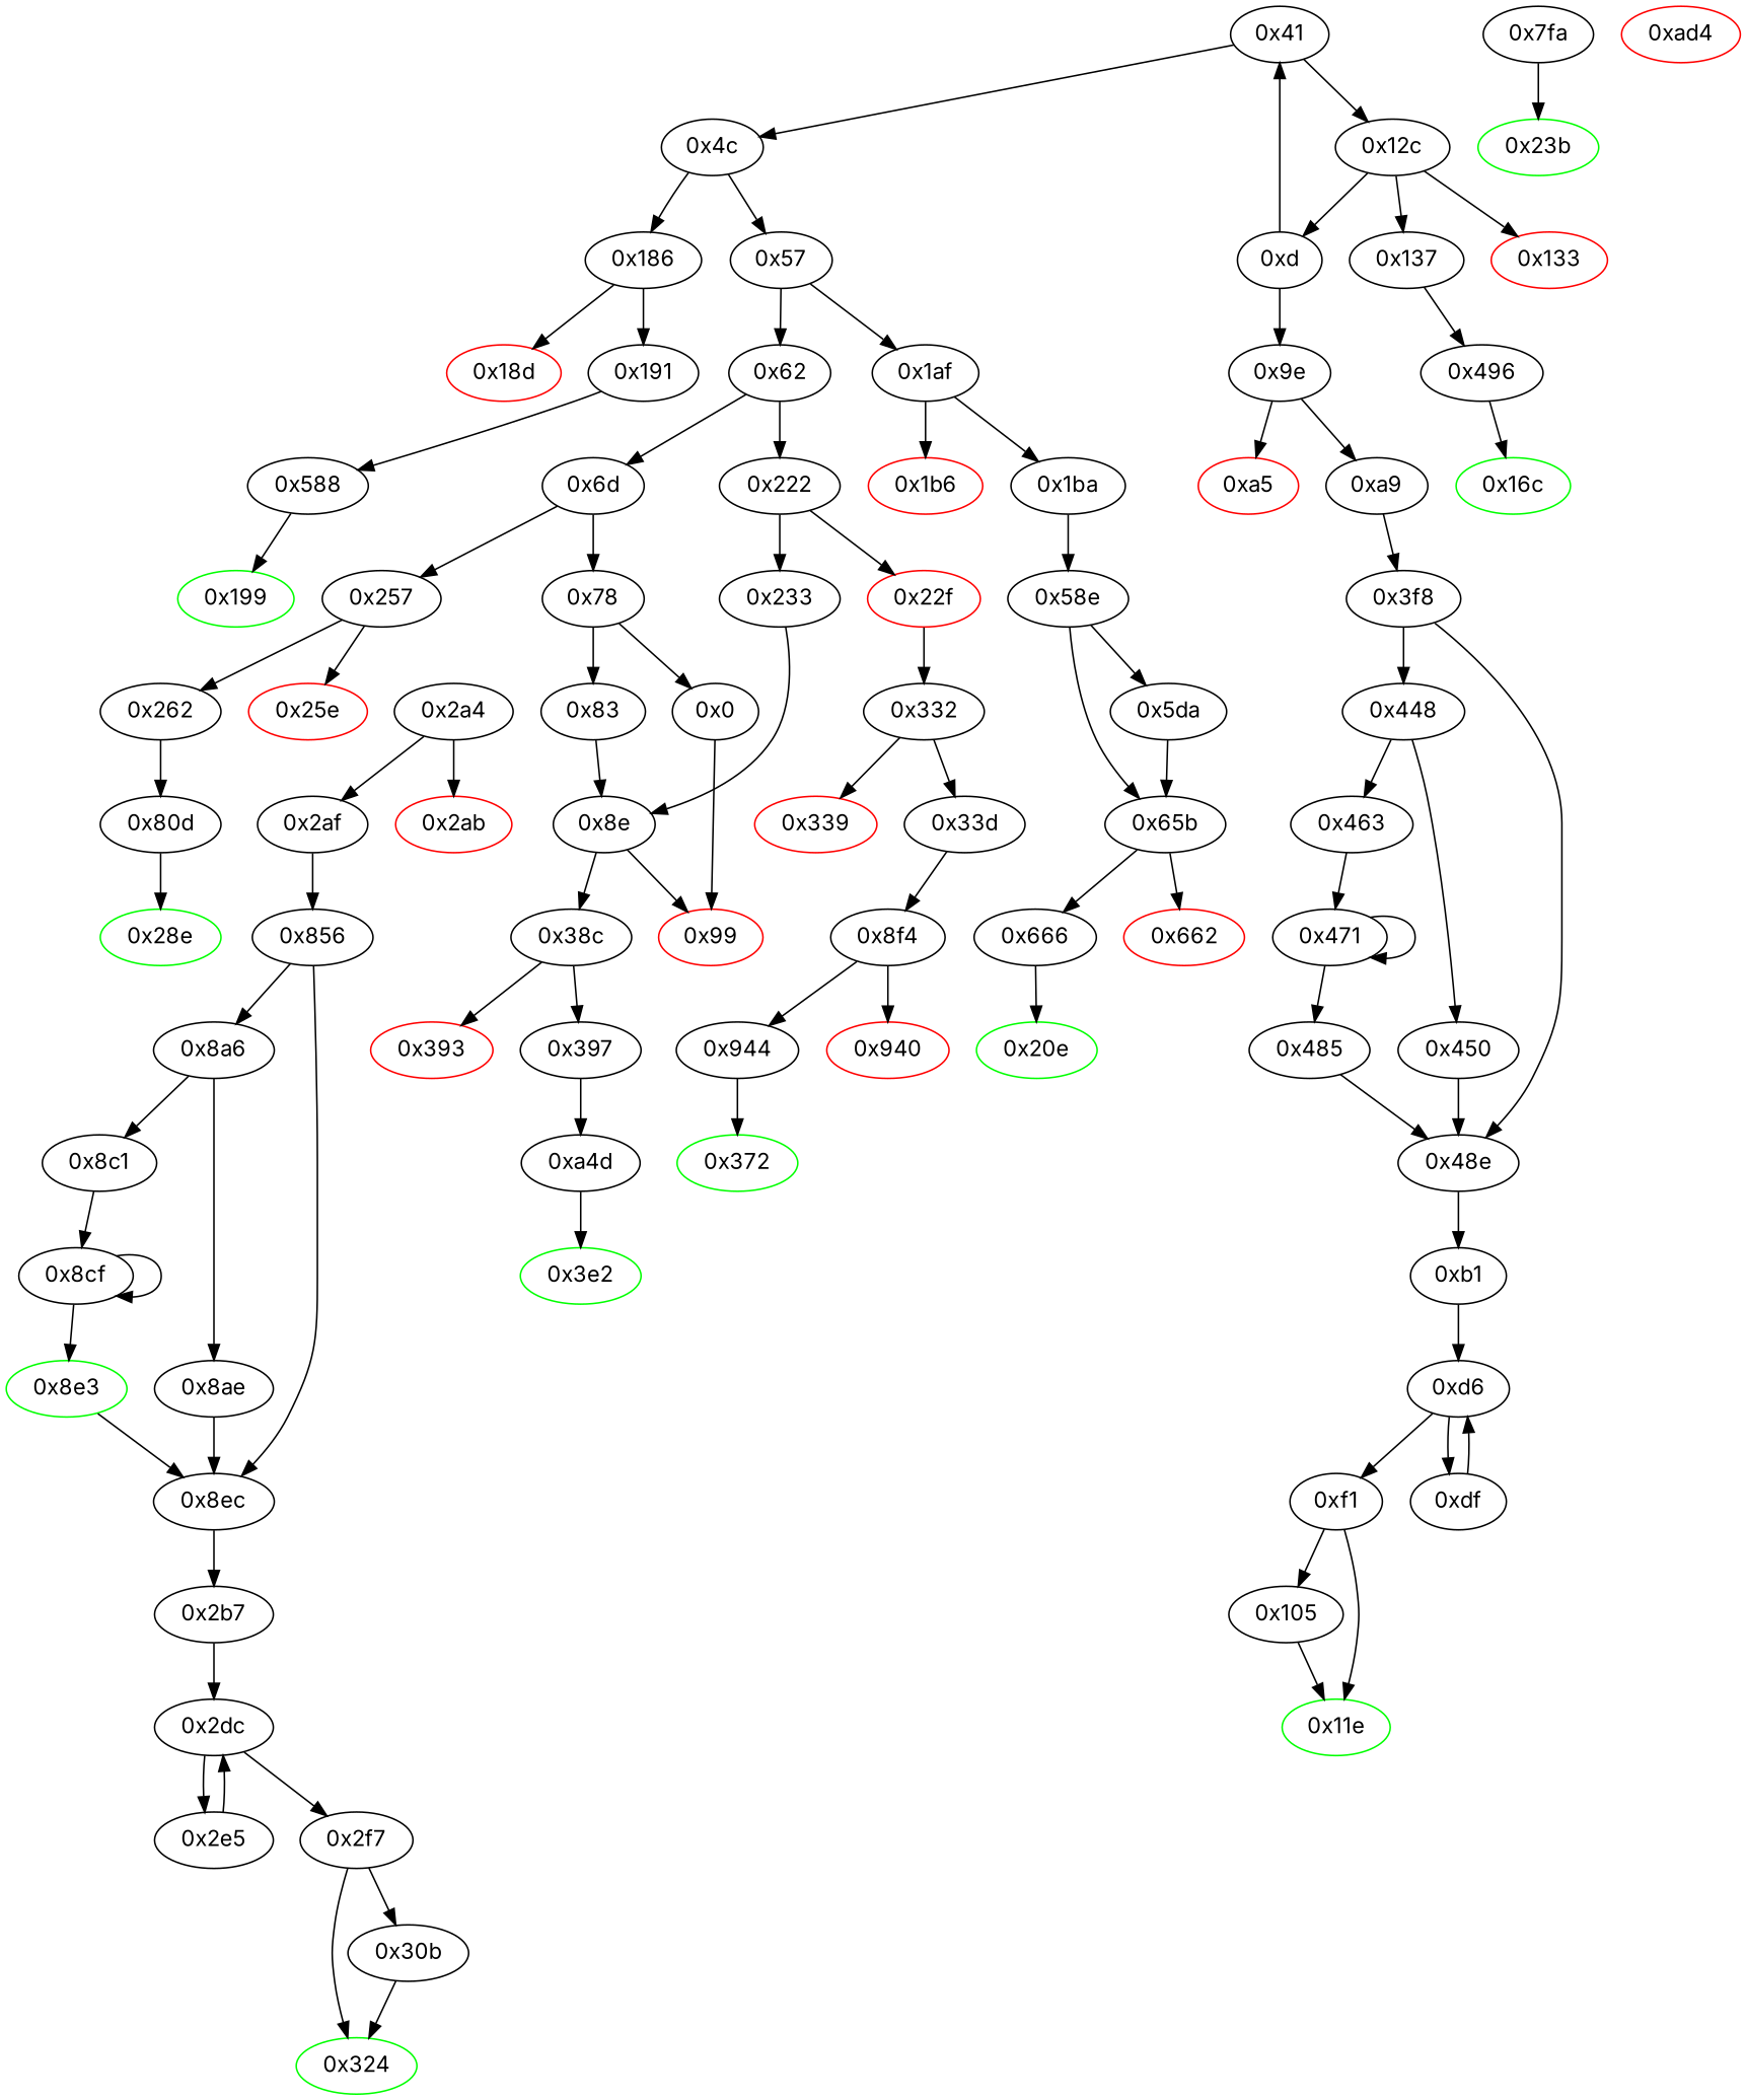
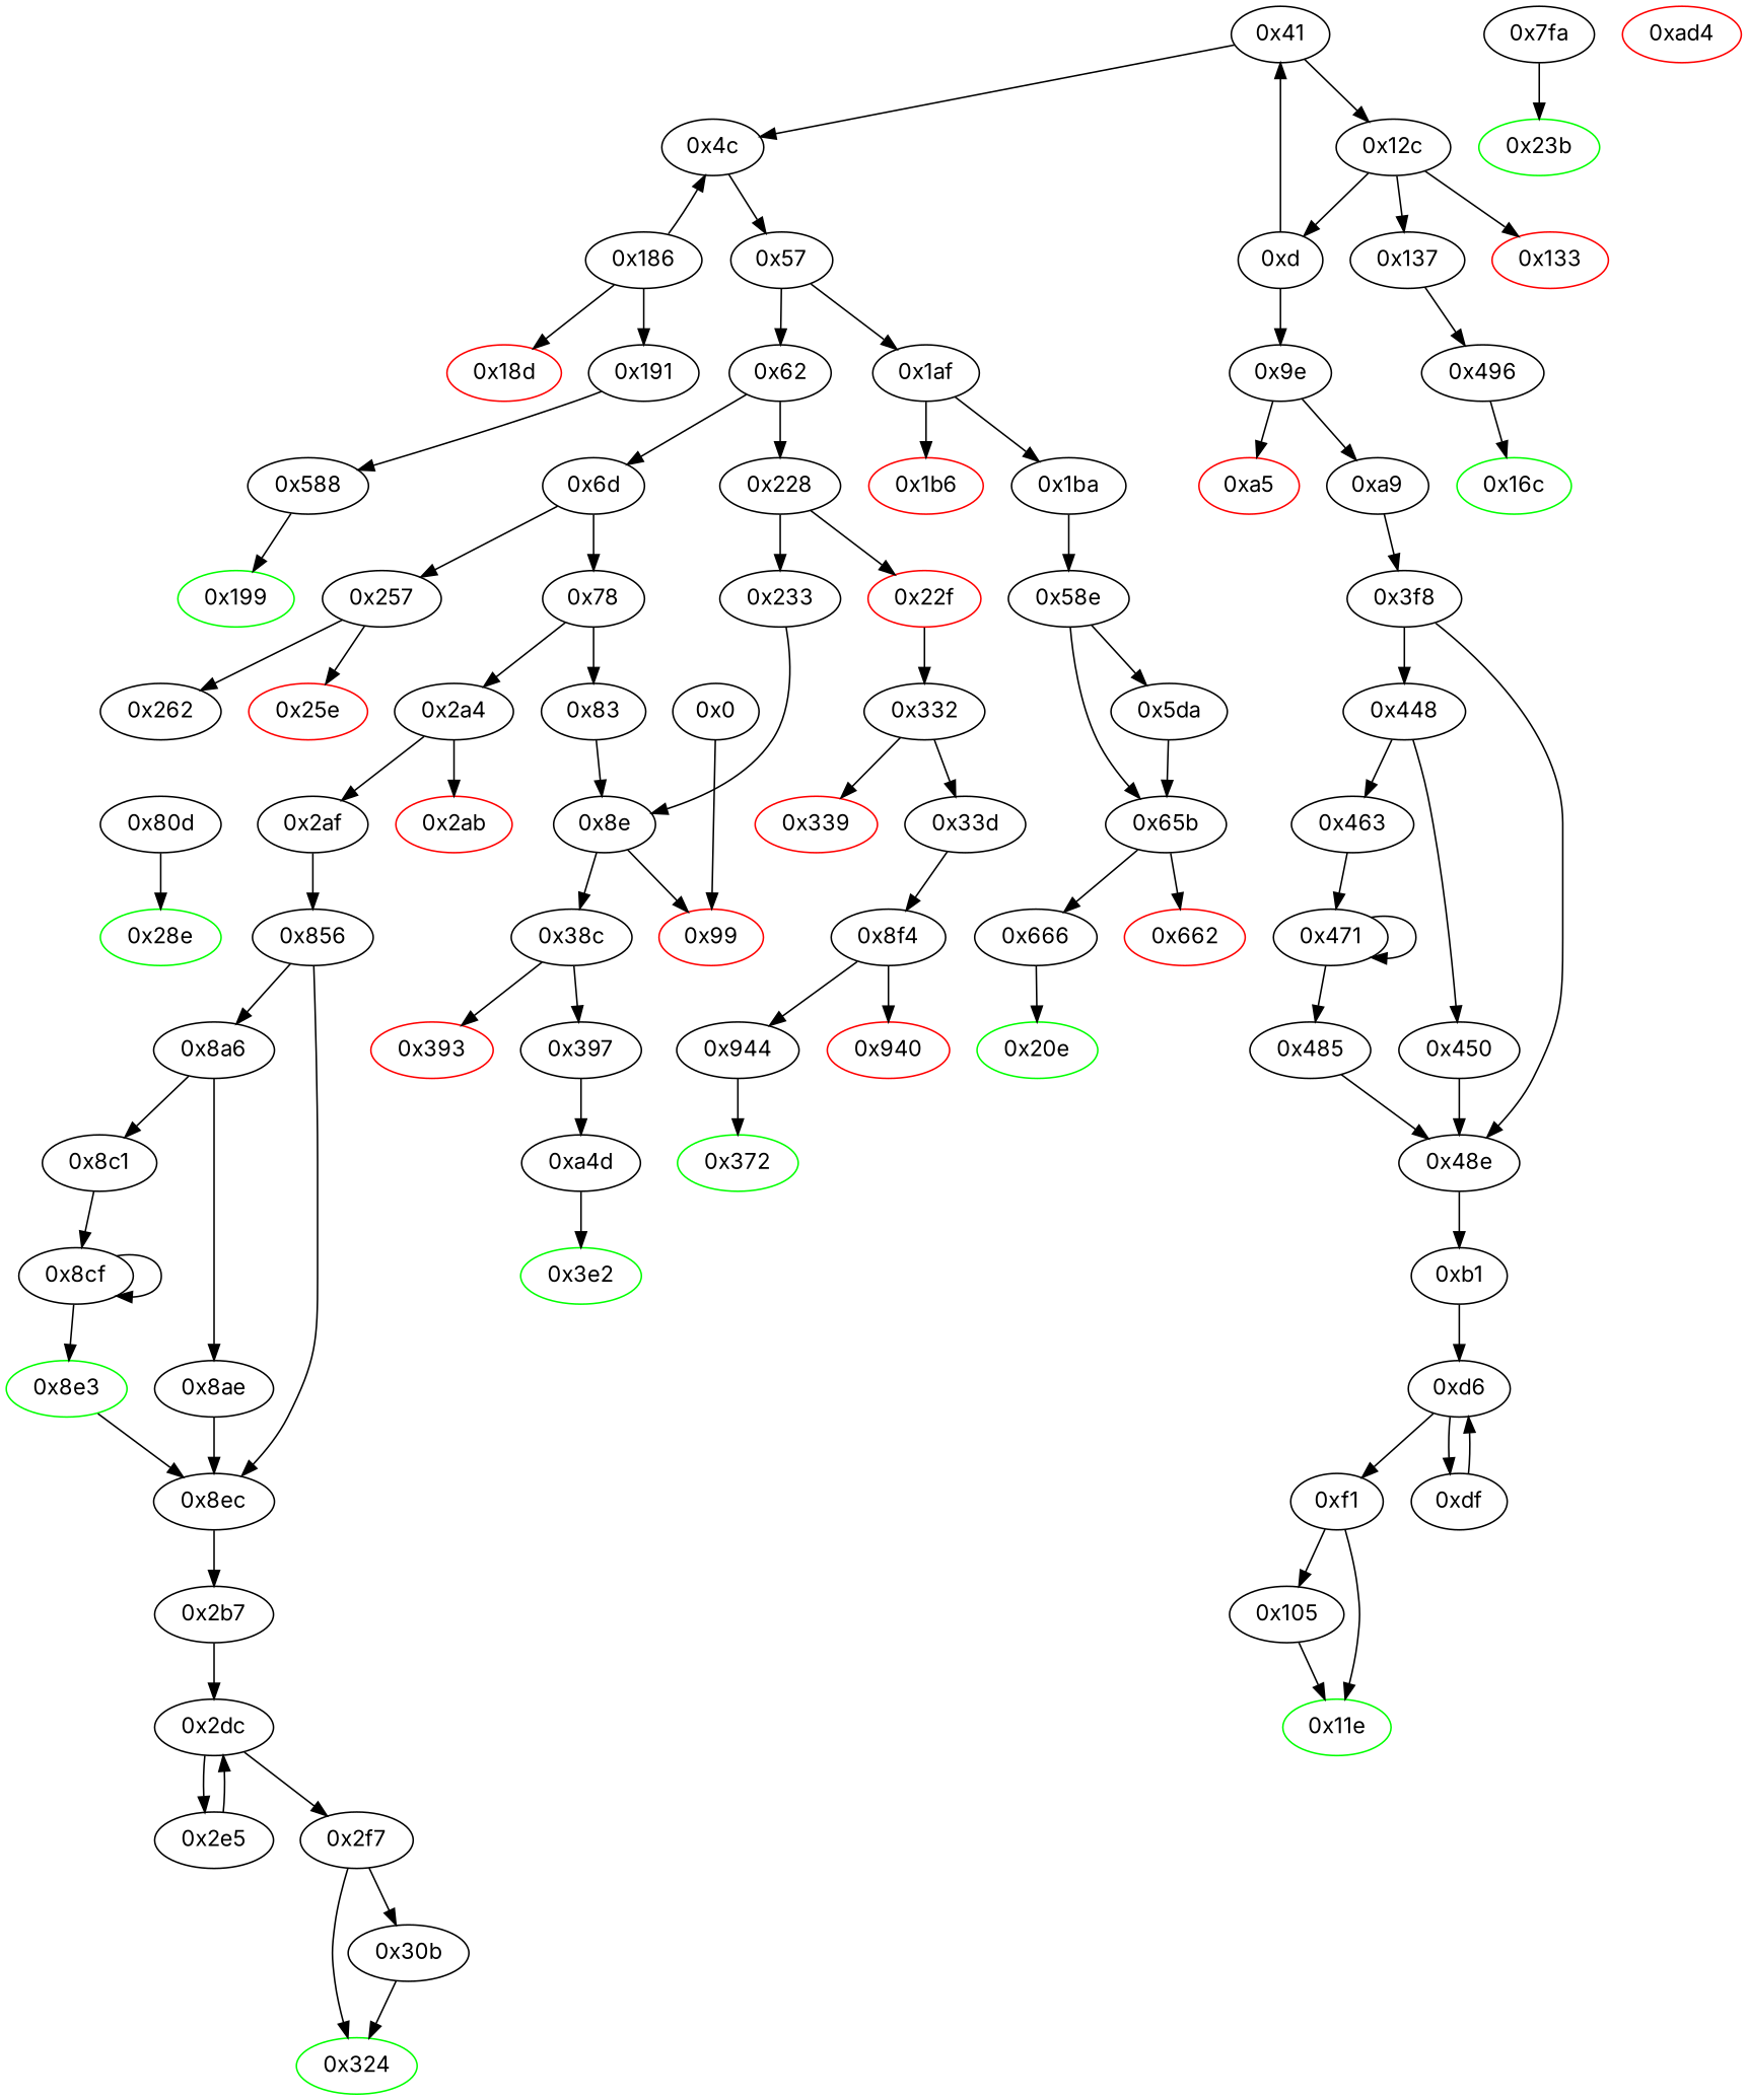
  digraph {
    fontname=Inter
    node [fillcolor=white fontname=Inter style=filled]
    edge [fontname=Inter]
    "0x2ab" [color=red]
    "0x23b" [color=green]
    "0x257"
    "0x262"
    "0x25e" [color=red]
    "0x80d"
    "0x1b6" [color=red]
    "0x1af"
    "0x1ba"
    "0x58e"
    "0x4c"
    "0x57"
    "0x186"
    "0x62"
    "0x18d" [color=red]
    "0x191"
    "0x28e" [color=green]
    "0x99" [color=red]
    "0x0"
    "0xd"
    "0x9e"
    "0x41"
    "0x372" [color=green]
    "0x944"
    "0x332"
    "0x33d"
    "0x339" [color=red]
    "0x8f4"
    "0x940" [color=red]
    "0x16c" [color=green]
    "0x2a4"
    "0x2af"
    "0x856"
    "0x11e" [color=green]
    "0x105"
    "0xad4" [color=red]
    "0x6d"
-   "0x228" [label="0x222"]
+   "0x228"
    "0x78"
    "0x22f" [color=red]
    "0x233"
    "0x2e5"
    "0x2dc"
    "0x2f7"
    "0x450"
    "0x48e"
    "0xb1"
    "0xa5" [color=red]
    "0xa9"
    "0x12c"
    "0x324" [color=green]
    "0x30b"
    "0x3e2" [color=green]
    "0xa4d"
    "0x2b7"
    "0x8c1"
    "0x8cf"
    "0x8e3" [color=green]
    "0x463"
    "0x471"
    "0x485"
    "0x5da"
    "0x65b"
    "0x8ae"
    "0x8ec"
    "0x133" [color=red]
    "0x8a6"
    "0x20e" [color=green]
    "0x666"
    "0x662" [color=red]
    "0x3f8"
    "0x448"
    "0x7fa"
    "0xd6"
    "0xdf"
    "0xf1"
    "0x393" [color=red]
    "0x38c"
    "0x397"
    "0x137"
    "0x8e"
    "0x496"
    "0x199" [color=green]
    "0x588"
    "0x83"
    "0x257" -> "0x262"
    "0x257" -> "0x25e"
-   "0x262" -> "0x80d"
    "0x80d" -> "0x28e"
    "0x1af" -> "0x1b6"
    "0x1af" -> "0x1ba"
    "0x1ba" -> "0x58e"
    "0x58e" -> "0x5da"
    "0x58e" -> "0x65b"
    "0x4c" -> "0x57"
-   "0x4c" -> "0x186"
+   "0x186" -> "0x4c"
    "0x57" -> "0x1af"
    "0x57" -> "0x62"
    "0x186" -> "0x18d"
    "0x186" -> "0x191"
    "0x62" -> "0x6d"
    "0x62" -> "0x228"
    "0x191" -> "0x588"
    "0x0" -> "0x99"
    "0xd" -> "0x9e"
    "0xd" -> "0x41"
    "0x9e" -> "0xa5"
    "0x9e" -> "0xa9"
    "0x41" -> "0x4c"
    "0x41" -> "0x12c"
    "0x944" -> "0x372"
    "0x332" -> "0x33d"
    "0x332" -> "0x339"
    "0x33d" -> "0x8f4"
    "0x8f4" -> "0x944"
    "0x8f4" -> "0x940"
    "0x2a4" -> "0x2ab"
    "0x2a4" -> "0x2af"
    "0x2af" -> "0x856"
    "0x856" -> "0x8ec"
    "0x856" -> "0x8a6"
    "0x105" -> "0x11e"
    "0x6d" -> "0x257"
    "0x6d" -> "0x78"
    "0x228" -> "0x22f"
    "0x228" -> "0x233"
-   "0x78" -> "0x0"
+   "0x78" -> "0x2a4"
    "0x78" -> "0x83"
    "0x22f" -> "0x332"
    "0x233" -> "0x8e"
    "0x2e5" -> "0x2dc"
    "0x2dc" -> "0x2e5"
    "0x2dc" -> "0x2f7"
    "0x2f7" -> "0x324"
    "0x2f7" -> "0x30b"
    "0x450" -> "0x48e"
    "0x48e" -> "0xb1"
    "0xb1" -> "0xd6"
    "0xa9" -> "0x3f8"
    "0x12c" -> "0xd"
    "0x12c" -> "0x133"
    "0x12c" -> "0x137"
    "0x30b" -> "0x324"
    "0xa4d" -> "0x3e2"
    "0x2b7" -> "0x2dc"
    "0x8c1" -> "0x8cf"
    "0x8cf" -> "0x8cf"
    "0x8cf" -> "0x8e3"
    "0x8e3" -> "0x8ec"
    "0x463" -> "0x471"
    "0x471" -> "0x471"
    "0x471" -> "0x485"
    "0x485" -> "0x48e"
    "0x5da" -> "0x65b"
    "0x65b" -> "0x666"
    "0x65b" -> "0x662"
    "0x8ae" -> "0x8ec"
    "0x8ec" -> "0x2b7"
    "0x8a6" -> "0x8c1"
    "0x8a6" -> "0x8ae"
    "0x666" -> "0x20e"
    "0x3f8" -> "0x48e"
    "0x3f8" -> "0x448"
    "0x448" -> "0x450"
    "0x448" -> "0x463"
    "0x7fa" -> "0x23b"
    "0xd6" -> "0xdf"
    "0xd6" -> "0xf1"
    "0xdf" -> "0xd6"
    "0xf1" -> "0x11e"
    "0xf1" -> "0x105"
    "0x38c" -> "0x393"
    "0x38c" -> "0x397"
    "0x397" -> "0xa4d"
    "0x137" -> "0x496"
    "0x8e" -> "0x99"
    "0x8e" -> "0x38c"
    "0x496" -> "0x16c"
    "0x588" -> "0x199"
    "0x83" -> "0x8e"
  }
